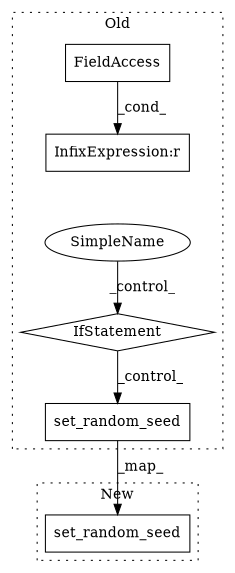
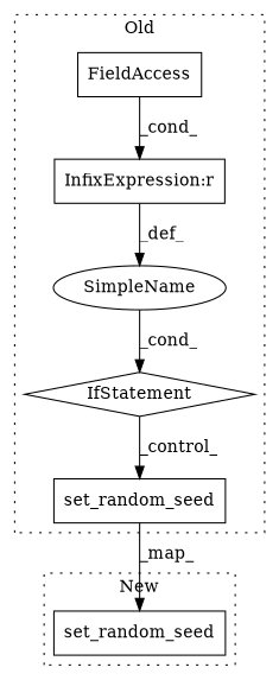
  digraph {
    node [a=32 shape=box]
    n1 [l="16,1" label=set_random_seed s="3095,3120"]
    n2 [a=25 l="4,2" label=IfStatement s="3059,3080" shape=diamond]
    n3 [a=42 label=SimpleName shape=ellipse]
    n4 [a=27 l=4 label="InfixExpression:r" s=3072]
    n5 [a=22 l=9 label=FieldAccess s=3063]
    n6 [l="16,2" label=set_random_seed s="3003,3066"]
    subgraph cluster_1 {
      label=Old
      style=dotted
      n1
      n2
      n3
      n4
      n5
    }
    subgraph cluster_2 {
      label=New
      style=dotted
      n6
    }
    n1 -> n6 [label=_map_]
    n2 -> n1 [label=_control_]
-   n3 -> n2 [label=_control_]
+   n3 -> n2 [label=_cond_]
+   n4 -> n3 [label=_def_]
    n5 -> n4 [label=_cond_]
  }
